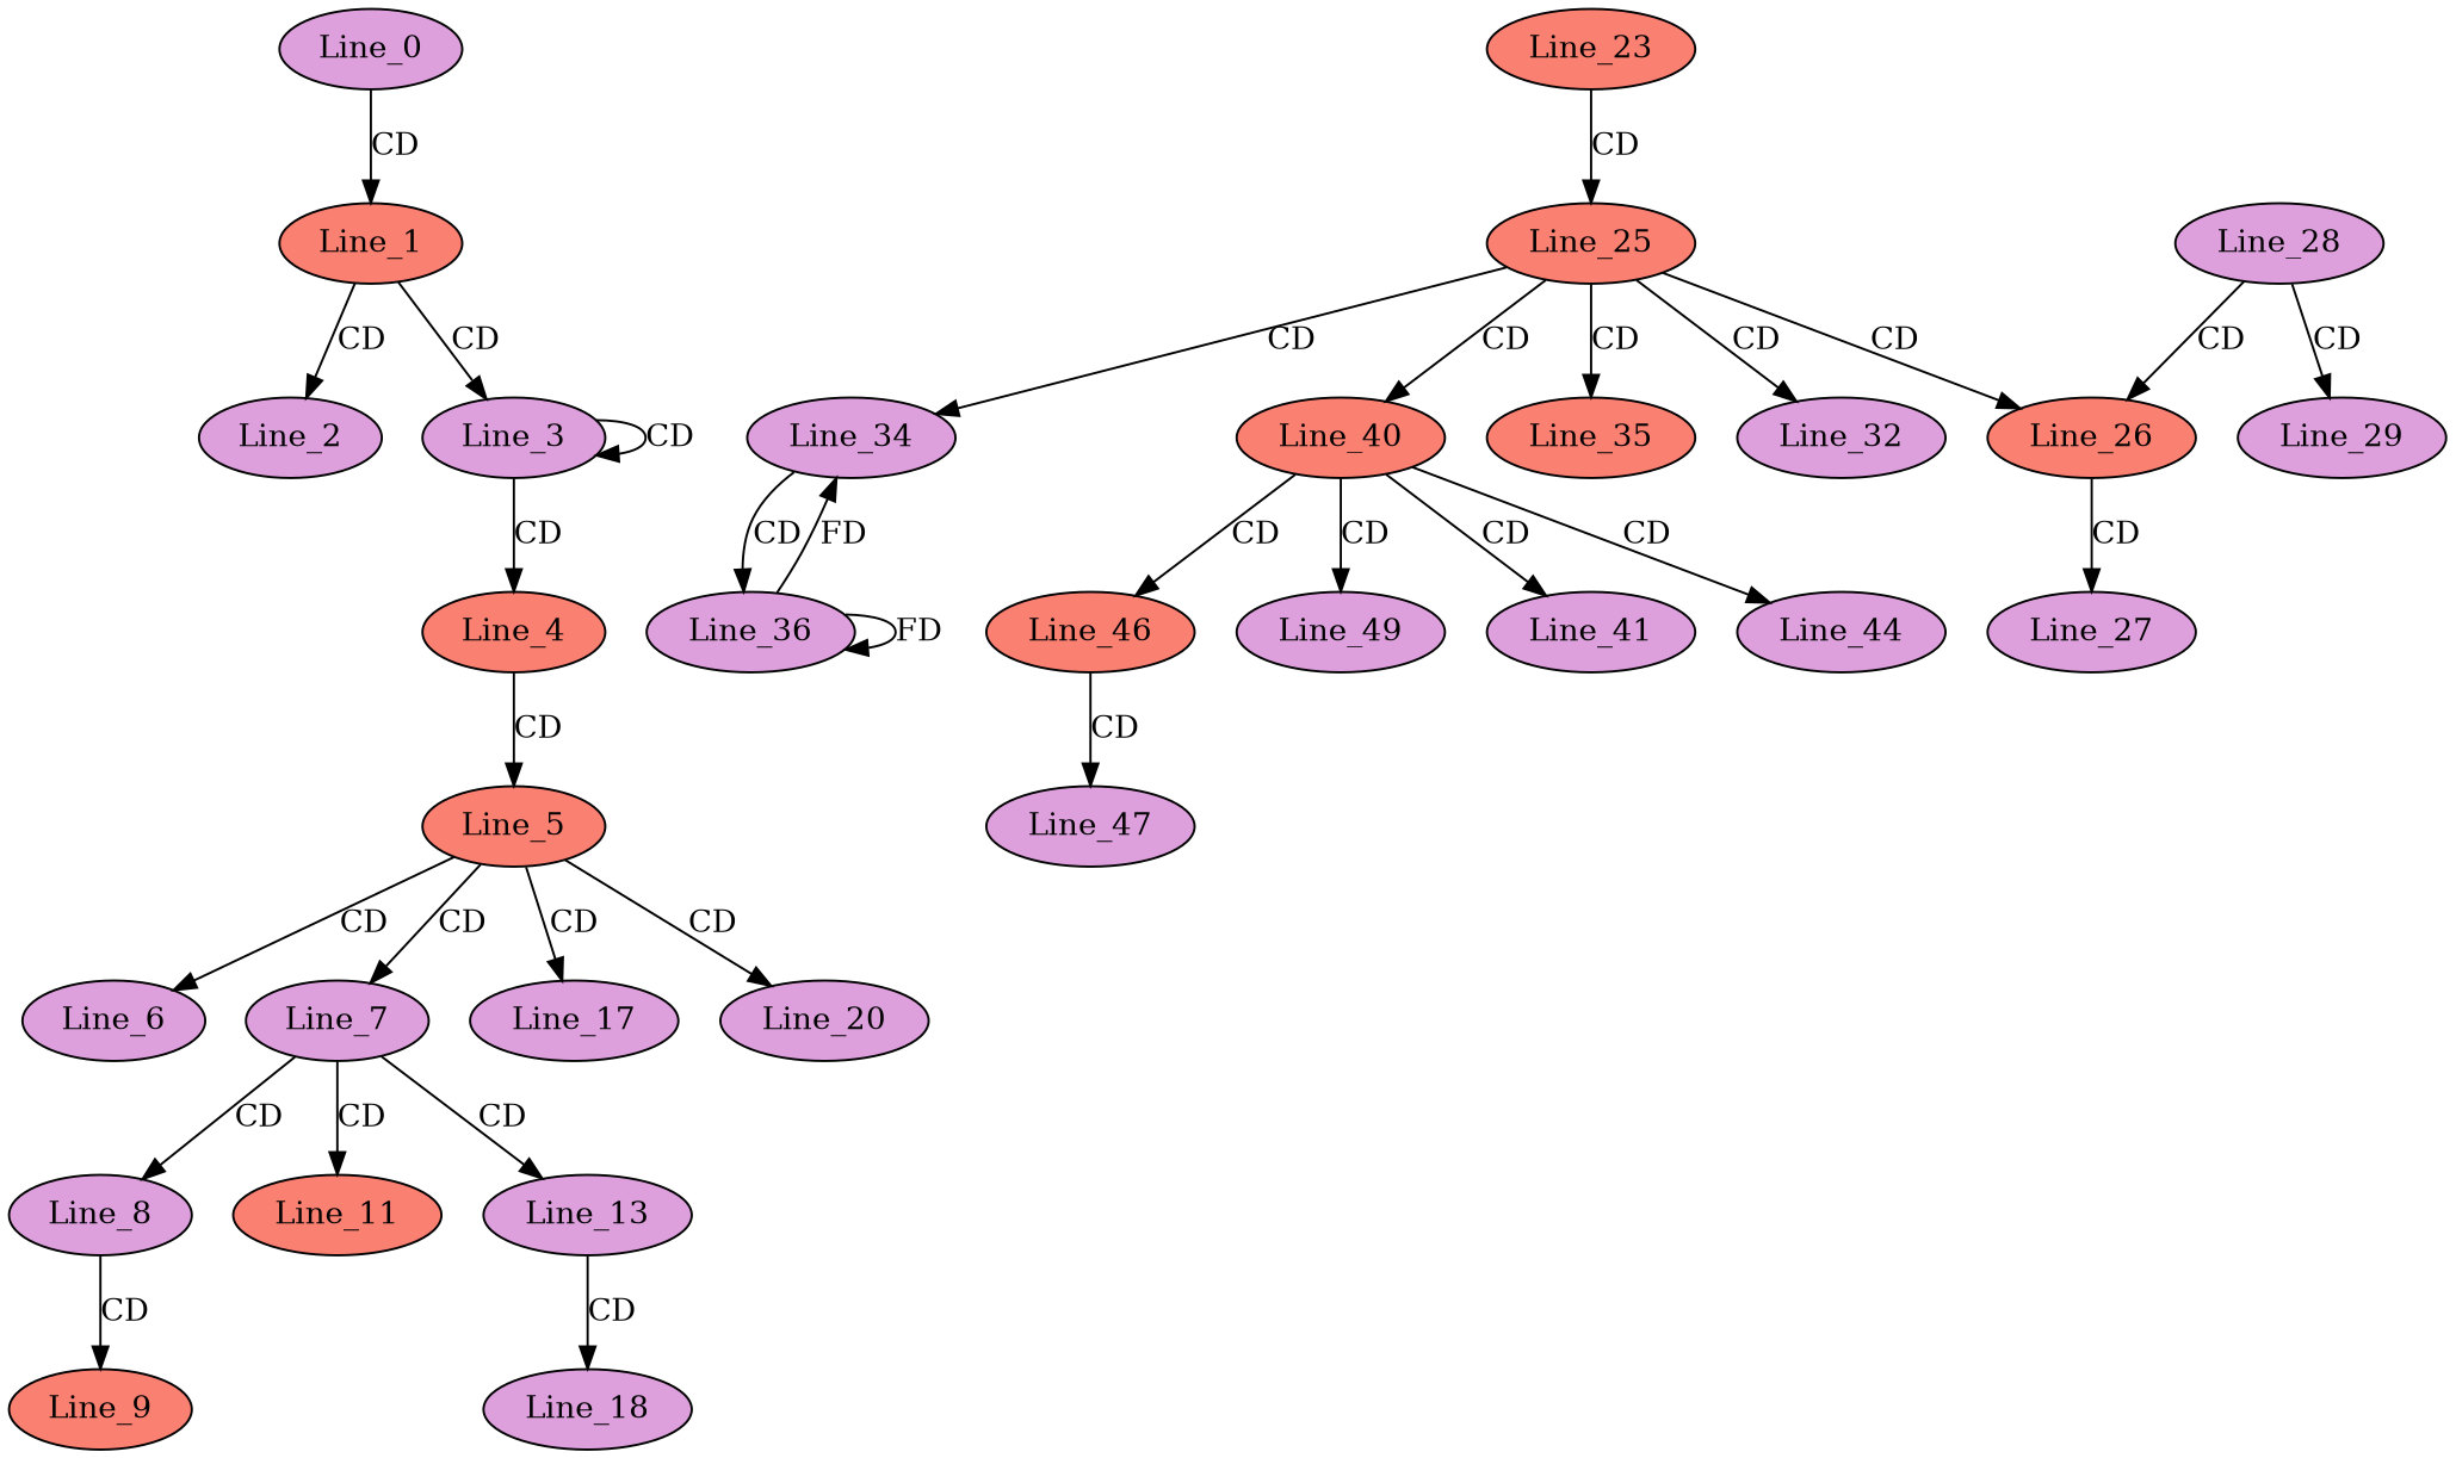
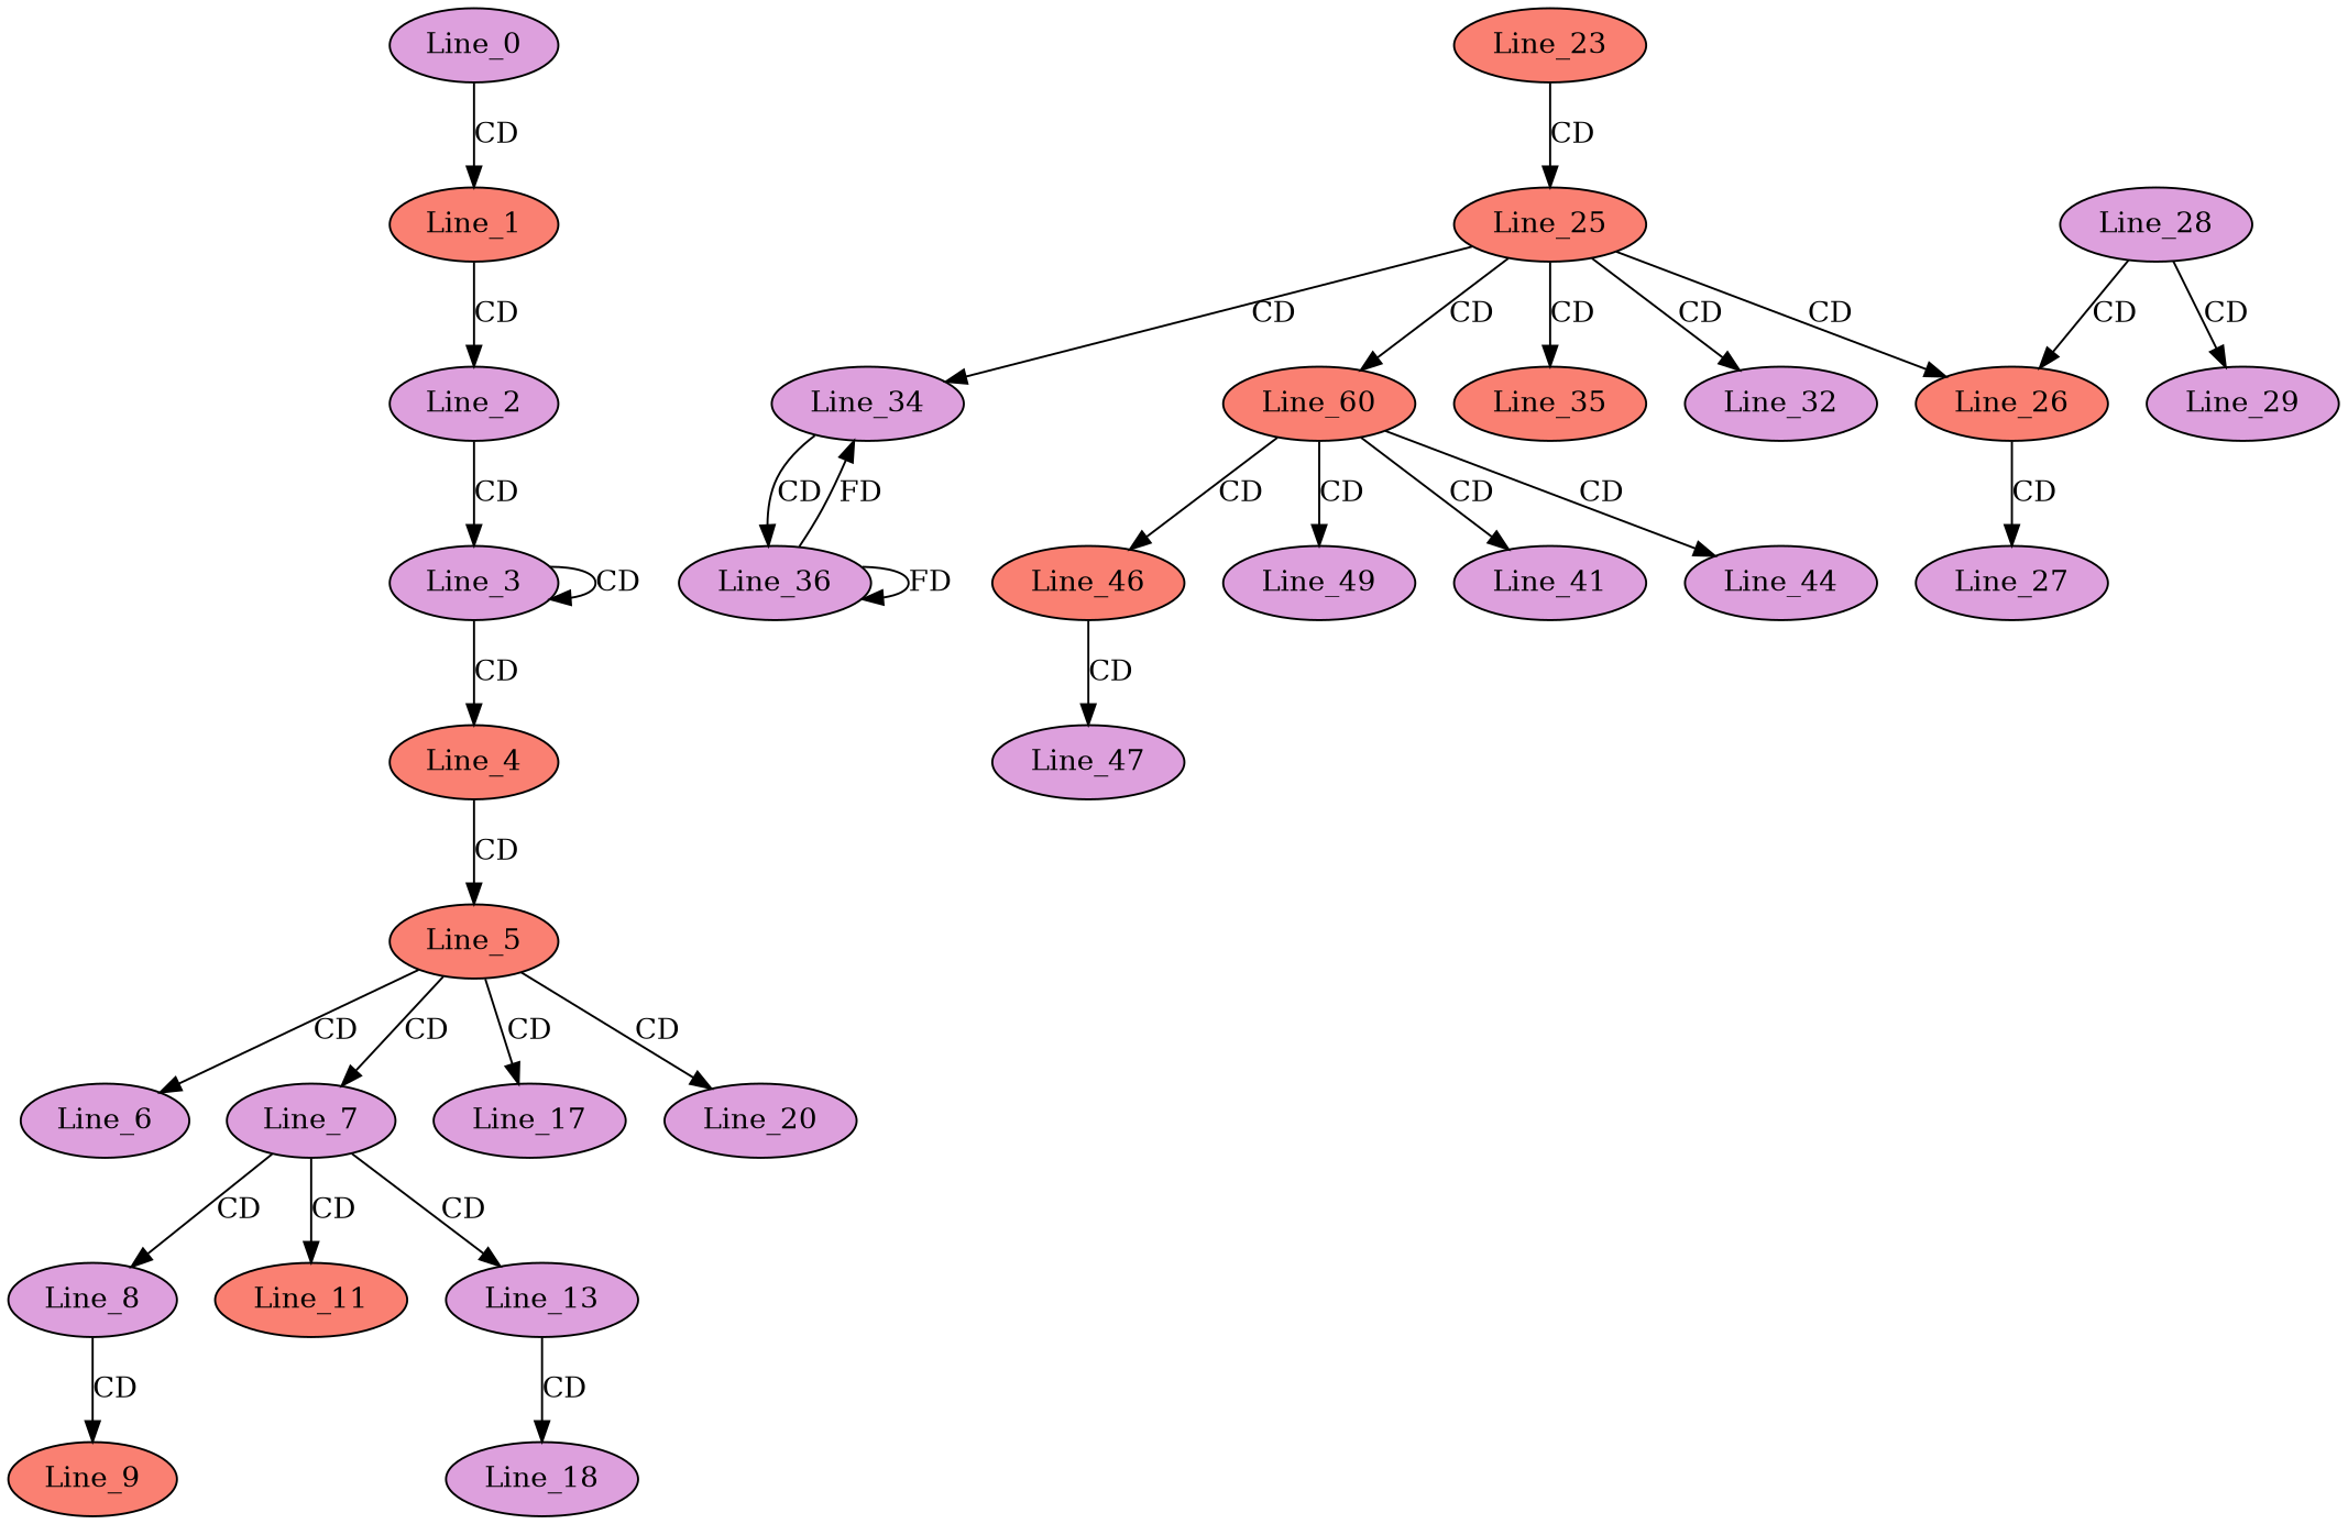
  digraph {
    node [fillcolor=plum style=filled]
    Line_1 [fillcolor=salmon]
    Line_0
    Line_2
    Line_3
    Line_4 [fillcolor=salmon]
    Line_5 [fillcolor=salmon]
    Line_6
    Line_7
    Line_17
    Line_20
    Line_8
    Line_11 [fillcolor=salmon]
    Line_13
    Line_9 [fillcolor=salmon]
    Line_18
    Line_23 [fillcolor=salmon]
    Line_25 [fillcolor=salmon]
    Line_26 [fillcolor=salmon]
    Line_32
    Line_34
-   Line_40 [fillcolor=salmon]
+   Line_40 [fillcolor=salmon label=Line_60]
    Line_35 [fillcolor=salmon]
    Line_27
    Line_36
    Line_41
    Line_44
    Line_46 [fillcolor=salmon]
    Line_49
    Line_28
    Line_29
    Line_47
    Line_1 -> Line_2 [label=CD]
    Line_0 -> Line_1 [label=CD]
-   Line_1 -> Line_3 [label=CD]
+   Line_2 -> Line_3 [label=CD]
    Line_3 -> Line_3 [label=CD]
    Line_3 -> Line_4 [label=CD]
    Line_4 -> Line_5 [label=CD]
    Line_5 -> Line_6 [label=CD]
    Line_5 -> Line_7 [label=CD]
    Line_5 -> Line_17 [label=CD]
    Line_5 -> Line_20 [label=CD]
    Line_7 -> Line_8 [label=CD]
    Line_7 -> Line_11 [label=CD]
    Line_7 -> Line_13 [label=CD]
    Line_8 -> Line_9 [label=CD]
    Line_13 -> Line_18 [label=CD]
    Line_23 -> Line_25 [label=CD]
    Line_25 -> Line_26 [label=CD]
    Line_25 -> Line_32 [label=CD]
    Line_25 -> Line_34 [label=CD]
    Line_25 -> Line_40 [label=CD]
    Line_25 -> Line_35 [label=CD]
    Line_26 -> Line_27 [label=CD]
    Line_34 -> Line_36 [label=CD]
    Line_40 -> Line_41 [label=CD]
    Line_40 -> Line_44 [label=CD]
    Line_40 -> Line_46 [label=CD]
    Line_40 -> Line_49 [label=CD]
    Line_36 -> Line_34 [label=FD]
    Line_36 -> Line_36 [label=FD]
    Line_46 -> Line_47 [label=CD]
    Line_28 -> Line_26 [label=CD]
    Line_28 -> Line_29 [label=CD]
  }
